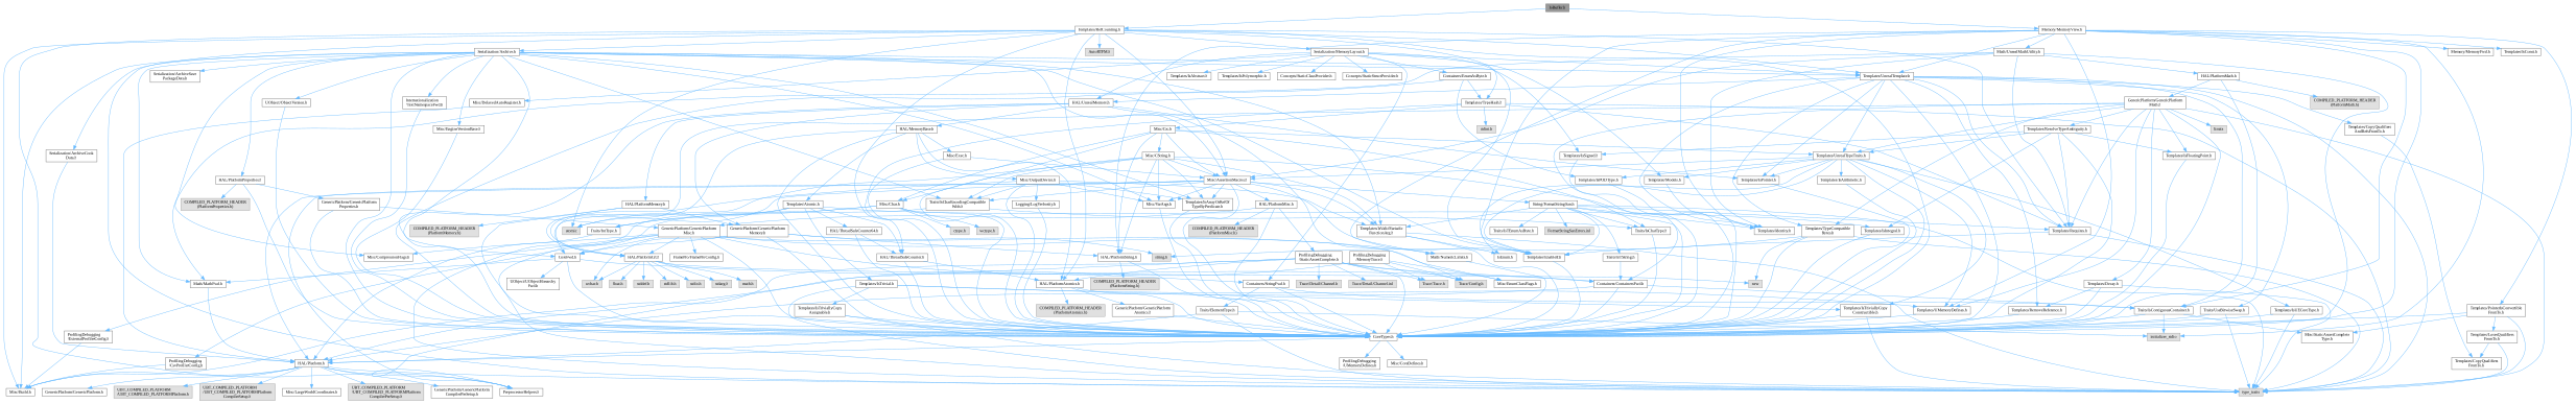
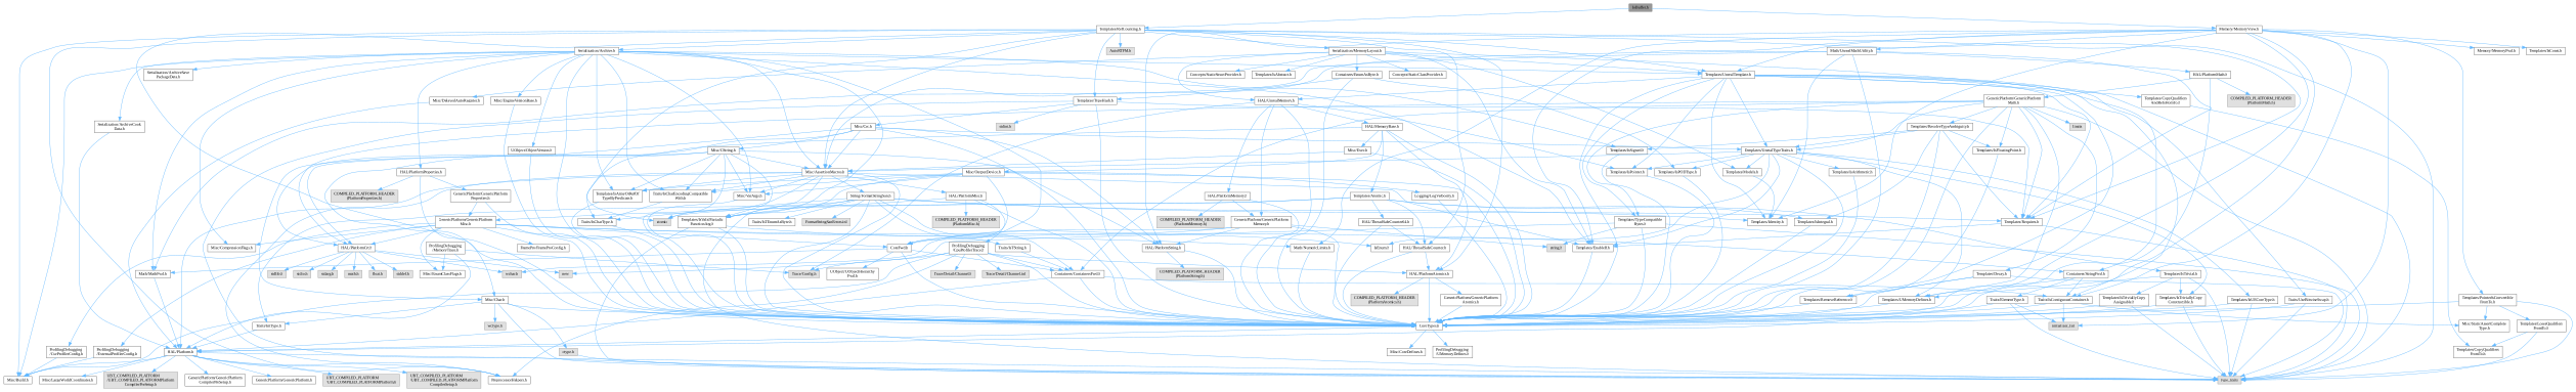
  digraph {
    fontname="Liberation Serif"
    node [color=grey40 fillcolor=white fontname="Liberation Serif" fontsize=10 shape=box style=filled]
    edge [color=steelblue1 fontname="Liberation Serif" fontsize=10 labelfontname=Helvetica labelfontsize=10 style=solid]
    n1 [color=gray40 fillcolor=grey60 fontcolor=black height=0.2 label="IoBuffer.h" width=0.4]
    n2 [height=0.2 label="Memory/MemoryView.h" width=0.4]
    n3 [height=0.2 label="Templates/RefCounting.h" width=0.4]
    n4 [height=0.2 label="CoreTypes.h" width=0.4]
    n5 [height=0.2 label="HAL/PlatformString.h" width=0.4]
    n6 [height=0.2 label="Math/NumericLimits.h" width=0.4]
    n7 [height=0.2 label="Math/UnrealMathUtility.h" width=0.4]
-   n8 [color=grey60 fillcolor="#E0E0E0" height=0.2 label=initializer_stdio width=0.4]
+   n8 [color=grey60 fillcolor="#E0E0E0" height=0.2 label=initializer_list width=0.4]
    n9 [height=0.2 label="Traits/IsContiguousContainer.h" width=0.4]
    n10 [height=0.2 label="Templates/EnableIf.h" width=0.4]
    n11 [height=0.2 label="Templates/Identity.h" width=0.4]
    n12 [height=0.2 label="Templates/UMemoryDefines.h" width=0.4]
    n13 [height=0.2 label="Memory/MemoryFwd.h" width=0.4]
    n14 [height=0.2 label="Templates/IsConst.h" width=0.4]
    n15 [height=0.2 label="Templates/PointerIsConvertible\lFromTo.h" width=0.4]
    n16 [height=0.2 label="Templates/UnrealTemplate.h" width=0.4]
    n17 [height=0.2 label="Misc/Build.h" width=0.4]
    n18 [color=grey60 fillcolor="#E0E0E0" height=0.2 label=type_traits width=0.4]
    n19 [height=0.2 label="PreprocessorHelpers.h" width=0.4]
    n20 [height=0.2 label="Misc/AssertionMacros.h" width=0.4]
    n21 [height=0.2 label="Templates/Requires.h" width=0.4]
    n22 [color=grey60 fillcolor="#E0E0E0" height=0.2 label=atomic width=0.4]
    n23 [height=0.2 label="HAL/PlatformAtomics.h" width=0.4]
    n24 [height=0.2 label="HAL/ThreadSafeCounter.h" width=0.4]
    n25 [color=grey60 fillcolor="#E0E0E0" height=0.2 label="AutoRTFM.h" width=0.4]
    n26 [height=0.2 label="Serialization/Archive.h" width=0.4]
    n27 [height=0.2 label="Serialization/MemoryLayout.h" width=0.4]
    n28 [height=0.2 label="Templates/TypeHash.h" width=0.4]
    n29 [height=0.2 label="HAL/Platform.h" width=0.4]
    n30 [height=0.2 label="ProfilingDebugging\l/UMemoryDefines.h" width=0.4]
    n31 [height=0.2 label="Misc/CoreDefines.h" width=0.4]
    n32 [color=grey60 fillcolor="#E0E0E0" height=0.2 label="COMPILED_PLATFORM_HEADER\l(PlatformString.h)" width=0.4]
    n33 [height=0.2 label="Math/MathFwd.h" width=0.4]
    n34 [height=0.2 label="HAL/PlatformMath.h" width=0.4]
    n35 [height=0.2 label="Misc/StaticAssertComplete\lType.h" width=0.4]
    n36 [height=0.2 label="Templates/LosesQualifiers\lFromTo.h" width=0.4]
    n37 [height=0.2 label="Templates/UnrealTypeTraits.h" width=0.4]
    n38 [height=0.2 label="Templates/TypeCompatible\lBytes.h" width=0.4]
    n39 [height=0.2 label="Templates/RemoveReference.h" width=0.4]
    n40 [height=0.2 label="Templates/IsPointer.h" width=0.4]
    n41 [height=0.2 label="HAL/UnrealMemory.h" width=0.4]
    n42 [height=0.2 label="Templates/CopyQualifiers\lAndRefsFromTo.h" width=0.4]
    n43 [height=0.2 label="Traits/UseBitwiseSwap.h" width=0.4]
    n44 [height=0.2 label="Misc/LargeWorldCoordinates.h" width=0.4]
    n45 [color=grey60 fillcolor="#E0E0E0" height=0.2 label="UBT_COMPILED_PLATFORM\l/UBT_COMPILED_PLATFORMPlatform\lCompilerPreSetup.h" width=0.4]
    n46 [height=0.2 label="GenericPlatform/GenericPlatform\lCompilerPreSetup.h" width=0.4]
    n47 [height=0.2 label="GenericPlatform/GenericPlatform.h" width=0.4]
    n48 [color=grey60 fillcolor="#E0E0E0" height=0.2 label="UBT_COMPILED_PLATFORM\l/UBT_COMPILED_PLATFORMPlatform.h" width=0.4]
    n49 [color=grey60 fillcolor="#E0E0E0" height=0.2 label="UBT_COMPILED_PLATFORM\l/UBT_COMPILED_PLATFORMPlatform\lCompilerSetup.h" width=0.4]
    n50 [height=0.2 label="HAL/PlatformMisc.h" width=0.4]
    n51 [height=0.2 label="Templates/IsArrayOrRefOf\lTypeByPredicate.h" width=0.4]
    n52 [height=0.2 label="Templates/IsValidVariadic\lFunctionArg.h" width=0.4]
    n53 [height=0.2 label="Traits/IsCharEncodingCompatible\lWith.h" width=0.4]
    n54 [height=0.2 label="Misc/VarArgs.h" width=0.4]
    n55 [height=0.2 label="String/FormatStringSan.h" width=0.4]
    n56 [height=0.2 label="GenericPlatform/GenericPlatform\lMath.h" width=0.4]
    n57 [color=grey60 fillcolor="#E0E0E0" height=0.2 label="COMPILED_PLATFORM_HEADER\l(PlatformMath.h)" width=0.4]
    n58 [height=0.2 label="GenericPlatform/GenericPlatform\lMisc.h" width=0.4]
    n59 [color=grey60 fillcolor="#E0E0E0" height=0.2 label="COMPILED_PLATFORM_HEADER\l(PlatformMisc.h)" width=0.4]
-   n60 [height=0.2 label="ProfilingDebugging\l/StaticAssertComplete.h" width=0.4]
+   n60 [height=0.2 label="ProfilingDebugging\l/CpuProfilerTrace.h" width=0.4]
    n61 [height=0.2 label="IsEnum.h" width=0.4]
    n62 [height=0.2 label="Traits/IsCharType.h" width=0.4]
    n63 [height=0.2 label="Containers/ContainersFwd.h" width=0.4]
    n64 [height=0.2 label="Traits/IsTEnumAsByte.h" width=0.4]
    n65 [height=0.2 label="Traits/IsTString.h" width=0.4]
    n66 [color=grey60 fillcolor="#E0E0E0" height=0.2 label="FormatStringSanErrors.inl" width=0.4]
    n67 [height=0.2 label="Containers/StringFwd.h" width=0.4]
    n68 [height=0.2 label="CoreFwd.h" width=0.4]
    n69 [height=0.2 label="FramePro/FrameProConfig.h" width=0.4]
    n70 [height=0.2 label="HAL/PlatformCrt.h" width=0.4]
    n71 [height=0.2 label="Misc/CompressionFlags.h" width=0.4]
    n72 [height=0.2 label="Misc/EnumClassFlags.h" width=0.4]
    n73 [height=0.2 label="ProfilingDebugging\l/CsvProfilerConfig.h" width=0.4]
    n74 [height=0.2 label="ProfilingDebugging\l/ExternalProfilerConfig.h" width=0.4]
    n75 [color=grey60 fillcolor="#E0E0E0" height=0.2 label="Trace/Config.h" width=0.4]
    n76 [color=grey60 fillcolor="#E0E0E0" height=0.2 label="Trace/Detail/Channel.h" width=0.4]
    n77 [color=grey60 fillcolor="#E0E0E0" height=0.2 label="Trace/Detail/Channel.inl" width=0.4]
-   n78 [color=grey60 fillcolor="#E0E0E0" height=0.2 label="Trace/Trace.h" width=0.4]
    n79 [height=0.2 label="Traits/ElementType.h" width=0.4]
    n80 [height=0.2 label="UObject/UObjectHierarchy\lFwd.h" width=0.4]
    n81 [color=grey60 fillcolor="#E0E0E0" height=0.2 label=new width=0.4]
    n82 [color=grey60 fillcolor="#E0E0E0" height=0.2 label="wchar.h" width=0.4]
    n83 [color=grey60 fillcolor="#E0E0E0" height=0.2 label="stddef.h" width=0.4]
    n84 [color=grey60 fillcolor="#E0E0E0" height=0.2 label="stdlib.h" width=0.4]
    n85 [color=grey60 fillcolor="#E0E0E0" height=0.2 label="stdio.h" width=0.4]
    n86 [color=grey60 fillcolor="#E0E0E0" height=0.2 label="stdarg.h" width=0.4]
    n87 [color=grey60 fillcolor="#E0E0E0" height=0.2 label="math.h" width=0.4]
    n88 [color=grey60 fillcolor="#E0E0E0" height=0.2 label="float.h" width=0.4]
    n89 [color=grey60 fillcolor="#E0E0E0" height=0.2 label="string.h" width=0.4]
    n90 [height=0.2 label="GenericPlatform/GenericPlatform\lAtomics.h" width=0.4]
    n91 [color=grey60 fillcolor="#E0E0E0" height=0.2 label="COMPILED_PLATFORM_HEADER\l(PlatformAtomics.h)" width=0.4]
    n92 [height=0.2 label="Templates/Decay.h" width=0.4]
    n93 [height=0.2 label="Templates/IsFloatingPoint.h" width=0.4]
    n94 [height=0.2 label="Templates/ResolveTypeAmbiguity.h" width=0.4]
    n95 [color=grey60 fillcolor="#E0E0E0" height=0.2 label=limits width=0.4]
    n96 [height=0.2 label="Templates/IsArithmetic.h" width=0.4]
    n97 [height=0.2 label="Templates/Models.h" width=0.4]
    n98 [height=0.2 label="Templates/IsPODType.h" width=0.4]
    n99 [height=0.2 label="Templates/IsUECoreType.h" width=0.4]
    n100 [height=0.2 label="Templates/IsTriviallyCopy\lConstructible.h" width=0.4]
    n101 [height=0.2 label="Templates/IsSigned.h" width=0.4]
    n102 [height=0.2 label="Templates/IsIntegral.h" width=0.4]
    n103 [height=0.2 label="Templates/CopyQualifiers\lFromTo.h" width=0.4]
    n104 [height=0.2 label="GenericPlatform/GenericPlatform\lMemory.h" width=0.4]
    n105 [height=0.2 label="HAL/MemoryBase.h" width=0.4]
    n106 [height=0.2 label="HAL/PlatformMemory.h" width=0.4]
    n107 [height=0.2 label="Misc/Exec.h" width=0.4]
    n108 [height=0.2 label="Misc/OutputDevice.h" width=0.4]
    n109 [height=0.2 label="Templates/Atomic.h" width=0.4]
    n110 [color=grey60 fillcolor="#E0E0E0" height=0.2 label="COMPILED_PLATFORM_HEADER\l(PlatformMemory.h)" width=0.4]
    n111 [height=0.2 label="ProfilingDebugging\l/MemoryTrace.h" width=0.4]
    n112 [height=0.2 label="Logging/LogVerbosity.h" width=0.4]
    n113 [height=0.2 label="HAL/ThreadSafeCounter64.h" width=0.4]
    n114 [height=0.2 label="Templates/IsTrivial.h" width=0.4]
    n115 [height=0.2 label="Traits/IntType.h" width=0.4]
    n116 [height=0.2 label="Templates/IsTriviallyCopy\lAssignable.h" width=0.4]
    n117 [height=0.2 label="HAL/PlatformProperties.h" width=0.4]
-   n118 [height=0.2 label="Internationalization\l/TextNamespaceFwd.h" width=0.4]
    n119 [height=0.2 label="Misc/EngineVersionBase.h" width=0.4]
    n120 [height=0.2 label="Serialization/ArchiveCook\lData.h" width=0.4]
    n121 [height=0.2 label="Serialization/ArchiveSave\lPackageData.h" width=0.4]
    n122 [height=0.2 label="UObject/ObjectVersion.h" width=0.4]
    n123 [height=0.2 label="Concepts/StaticClassProvider.h" width=0.4]
    n124 [height=0.2 label="Concepts/StaticStructProvider.h" width=0.4]
    n125 [height=0.2 label="Containers/EnumAsByte.h" width=0.4]
    n126 [height=0.2 label="Misc/DelayedAutoRegister.h" width=0.4]
    n127 [height=0.2 label="Templates/IsAbstract.h" width=0.4]
-   n128 [height=0.2 label="Templates/IsPolymorphic.h" width=0.4]
    n129 [height=0.2 label="Misc/Crc.h" width=0.4]
    n130 [color=grey60 fillcolor="#E0E0E0" height=0.2 label="stdint.h" width=0.4]
    n131 [height=0.2 label="GenericPlatform/GenericPlatform\lProperties.h" width=0.4]
    n132 [color=grey60 fillcolor="#E0E0E0" height=0.2 label="COMPILED_PLATFORM_HEADER\l(PlatformProperties.h)" width=0.4]
    n133 [height=0.2 label="Misc/CString.h" width=0.4]
    n134 [height=0.2 label="Misc/Char.h" width=0.4]
    n135 [color=grey60 fillcolor="#E0E0E0" height=0.2 label="ctype.h" width=0.4]
    n136 [color=grey60 fillcolor="#E0E0E0" height=0.2 label="wctype.h" width=0.4]
    n1 -> n2
    n1 -> n3
    n2 -> n4
    n2 -> n5
    n2 -> n6
    n2 -> n7
    n2 -> n8
    n2 -> n9
    n2 -> n10
    n2 -> n11
    n2 -> n12
    n2 -> n13
    n2 -> n14
    n2 -> n15
    n2 -> n16
    n3 -> n4
    n3 -> n16
    n3 -> n17
    n3 -> n18
    n3 -> n19
    n3 -> n20
    n3 -> n21
    n3 -> n22
    n3 -> n23
    n3 -> n24
    n3 -> n25
    n3 -> n26
    n3 -> n27
    n3 -> n28
    n4 -> n29
    n4 -> n30
    n4 -> n31
    n5 -> n4
    n5 -> n32
    n6 -> n4
    n7 -> n4
    n7 -> n11
    n7 -> n20
    n7 -> n21
    n7 -> n33
    n7 -> n34
    n9 -> n4
    n9 -> n8
    n9 -> n35
    n10 -> n4
    n12 -> n4
    n15 -> n4
    n15 -> n18
    n15 -> n35
    n15 -> n36
    n16 -> n4
    n16 -> n9
    n16 -> n11
    n16 -> n18
    n16 -> n21
    n16 -> n37
    n16 -> n38
    n16 -> n39
    n16 -> n40
    n16 -> n41
    n16 -> n42
    n16 -> n43
    n20 -> n4
    n20 -> n10
    n20 -> n19
    n20 -> n22
    n20 -> n29
    n20 -> n50
    n20 -> n51
    n20 -> n52
    n20 -> n53
    n20 -> n54
    n20 -> n55
    n21 -> n10
    n21 -> n18
    n23 -> n4
    n23 -> n90
    n23 -> n91
    n24 -> n4
    n24 -> n23
    n26 -> n4
    n26 -> n10
    n26 -> n16
    n26 -> n17
    n26 -> n20
    n26 -> n33
    n26 -> n51
    n26 -> n52
    n26 -> n53
    n26 -> n54
    n26 -> n68
    n26 -> n71
    n26 -> n101
    n26 -> n117
-   n26 -> n118
    n26 -> n119
    n26 -> n120
    n26 -> n121
    n26 -> n122
    n27 -> n10
    n27 -> n16
    n27 -> n41
    n27 -> n67
    n27 -> n97
    n27 -> n123
    n27 -> n124
    n27 -> n125
    n27 -> n126
    n27 -> n127
-   n27 -> n128
    n28 -> n4
    n28 -> n18
    n28 -> n21
    n28 -> n129
    n28 -> n130
    n29 -> n17
    n29 -> n18
    n29 -> n19
    n29 -> n44
    n29 -> n45
    n29 -> n46
    n29 -> n47
    n29 -> n48
    n29 -> n49
    n33 -> n29
    n34 -> n4
    n34 -> n56
    n34 -> n57
    n36 -> n18
    n36 -> n103
    n37 -> n4
    n37 -> n10
    n37 -> n12
    n37 -> n20
    n37 -> n40
    n37 -> n61
    n37 -> n96
    n37 -> n97
    n37 -> n98
    n37 -> n99
    n37 -> n100
    n38 -> n4
    n38 -> n18
    n38 -> n81
    n38 -> n89
    n39 -> n4
    n40 -> n4
    n41 -> n4
    n41 -> n40
    n41 -> n75
    n41 -> n104
    n41 -> n105
    n41 -> n106
    n42 -> n103
    n43 -> n4
    n43 -> n18
    n50 -> n4
    n50 -> n58
    n50 -> n59
    n50 -> n60
    n51 -> n4
    n52 -> n4
    n52 -> n18
    n52 -> n61
-   n53 -> n18
+   n135 -> n18
    n53 -> n62
    n54 -> n4
    n55 -> n4
    n55 -> n11
    n55 -> n18
    n55 -> n21
    n55 -> n52
    n55 -> n62
-   n55 -> n10
+   n55 -> n63
    n55 -> n64
    n55 -> n65
    n55 -> n66
    n56 -> n4
    n56 -> n12
    n56 -> n18
    n56 -> n21
    n56 -> n37
    n56 -> n38
    n56 -> n63
    n56 -> n70
    n56 -> n92
    n56 -> n93
    n56 -> n94
    n56 -> n95
    n58 -> n4
    n58 -> n6
    n58 -> n67
    n58 -> n68
    n58 -> n69
    n58 -> n70
    n58 -> n71
    n58 -> n72
    n58 -> n73
    n58 -> n74
    n60 -> n4
    n60 -> n17
    n60 -> n19
    n60 -> n23
    n60 -> n63
    n60 -> n75
    n60 -> n76
    n60 -> n77
-   n60 -> n78
    n62 -> n4
    n63 -> n4
    n63 -> n9
    n63 -> n29
    n65 -> n63
    n67 -> n4
    n67 -> n9
    n67 -> n79
    n68 -> n4
    n68 -> n33
    n68 -> n63
    n68 -> n80
    n70 -> n81
    n70 -> n82
    n70 -> n83
    n70 -> n84
    n70 -> n85
    n70 -> n86
    n70 -> n87
    n70 -> n88
    n73 -> n17
    n74 -> n17
    n79 -> n8
    n79 -> n18
    n79 -> n29
    n90 -> n4
    n92 -> n4
    n92 -> n18
    n92 -> n39
    n93 -> n4
    n94 -> n4
    n94 -> n21
    n94 -> n37
    n94 -> n93
    n94 -> n101
    n94 -> n102
    n96 -> n4
    n97 -> n11
    n98 -> n4
    n99 -> n4
    n99 -> n18
    n100 -> n4
    n100 -> n18
    n101 -> n4
    n102 -> n4
    n104 -> n4
    n104 -> n5
    n104 -> n68
    n104 -> n82
    n104 -> n89
    n105 -> n4
    n105 -> n23
    n105 -> n70
    n105 -> n107
    n105 -> n108
    n105 -> n109
    n106 -> n4
    n106 -> n104
    n106 -> n110
    n107 -> n4
    n107 -> n20
    n108 -> n4
    n108 -> n51
    n108 -> n52
    n108 -> n53
    n108 -> n54
    n108 -> n68
    n108 -> n112
    n109 -> n22
    n109 -> n24
    n109 -> n102
    n109 -> n113
    n109 -> n114
    n109 -> n115
    n111 -> n29
    n111 -> n72
    n111 -> n75
-   n111 -> n78
    n112 -> n4
    n113 -> n4
    n113 -> n24
    n114 -> n12
    n114 -> n18
    n114 -> n100
    n114 -> n116
    n115 -> n29
    n116 -> n4
    n116 -> n18
    n117 -> n4
    n117 -> n131
    n117 -> n132
-   n118 -> n4
    n119 -> n4
    n120 -> n29
    n122 -> n4
    n125 -> n4
    n125 -> n28
    n125 -> n98
    n126 -> n29
    n129 -> n4
    n129 -> n5
    n129 -> n20
    n129 -> n37
    n129 -> n62
    n129 -> n133
    n129 -> n134
    n131 -> n4
    n131 -> n58
    n133 -> n4
    n133 -> n5
    n133 -> n20
    n133 -> n51
    n133 -> n52
    n133 -> n53
    n133 -> n54
    n133 -> n70
    n133 -> n134
    n134 -> n4
    n134 -> n18
    n134 -> n115
    n134 -> n135
    n134 -> n136
  }
